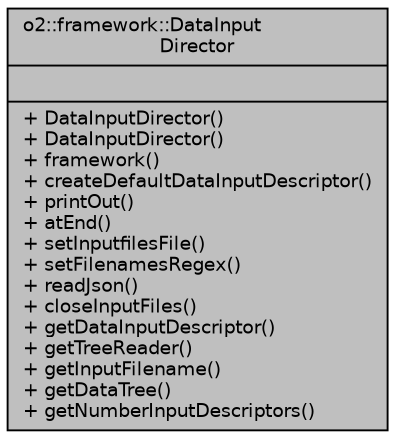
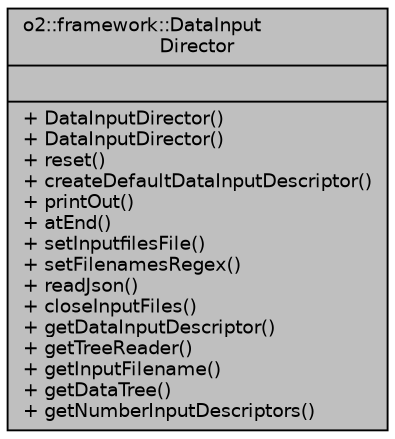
  digraph {
-   n1 [color=black fillcolor=grey75 fontcolor=black fontname=Helvetica fontsize=10 height=0.2 label="{o2::framework::DataInput\lDirector\n||+ DataInputDirector()\l+ DataInputDirector()\l+ framework()\l+ createDefaultDataInputDescriptor()\l+ printOut()\l+ atEnd()\l+ setInputfilesFile()\l+ setFilenamesRegex()\l+ readJson()\l+ closeInputFiles()\l+ getDataInputDescriptor()\l+ getTreeReader()\l+ getInputFilename()\l+ getDataTree()\l+ getNumberInputDescriptors()\l}" shape=record style=filled width=0.4]
+   n1 [color=black fillcolor=grey75 fontcolor=black fontname=Helvetica fontsize=10 height=0.2 label="{o2::framework::DataInput\lDirector\n||+ DataInputDirector()\l+ DataInputDirector()\l+ reset()\l+ createDefaultDataInputDescriptor()\l+ printOut()\l+ atEnd()\l+ setInputfilesFile()\l+ setFilenamesRegex()\l+ readJson()\l+ closeInputFiles()\l+ getDataInputDescriptor()\l+ getTreeReader()\l+ getInputFilename()\l+ getDataTree()\l+ getNumberInputDescriptors()\l}" shape=record style=filled width=0.4]
  }
